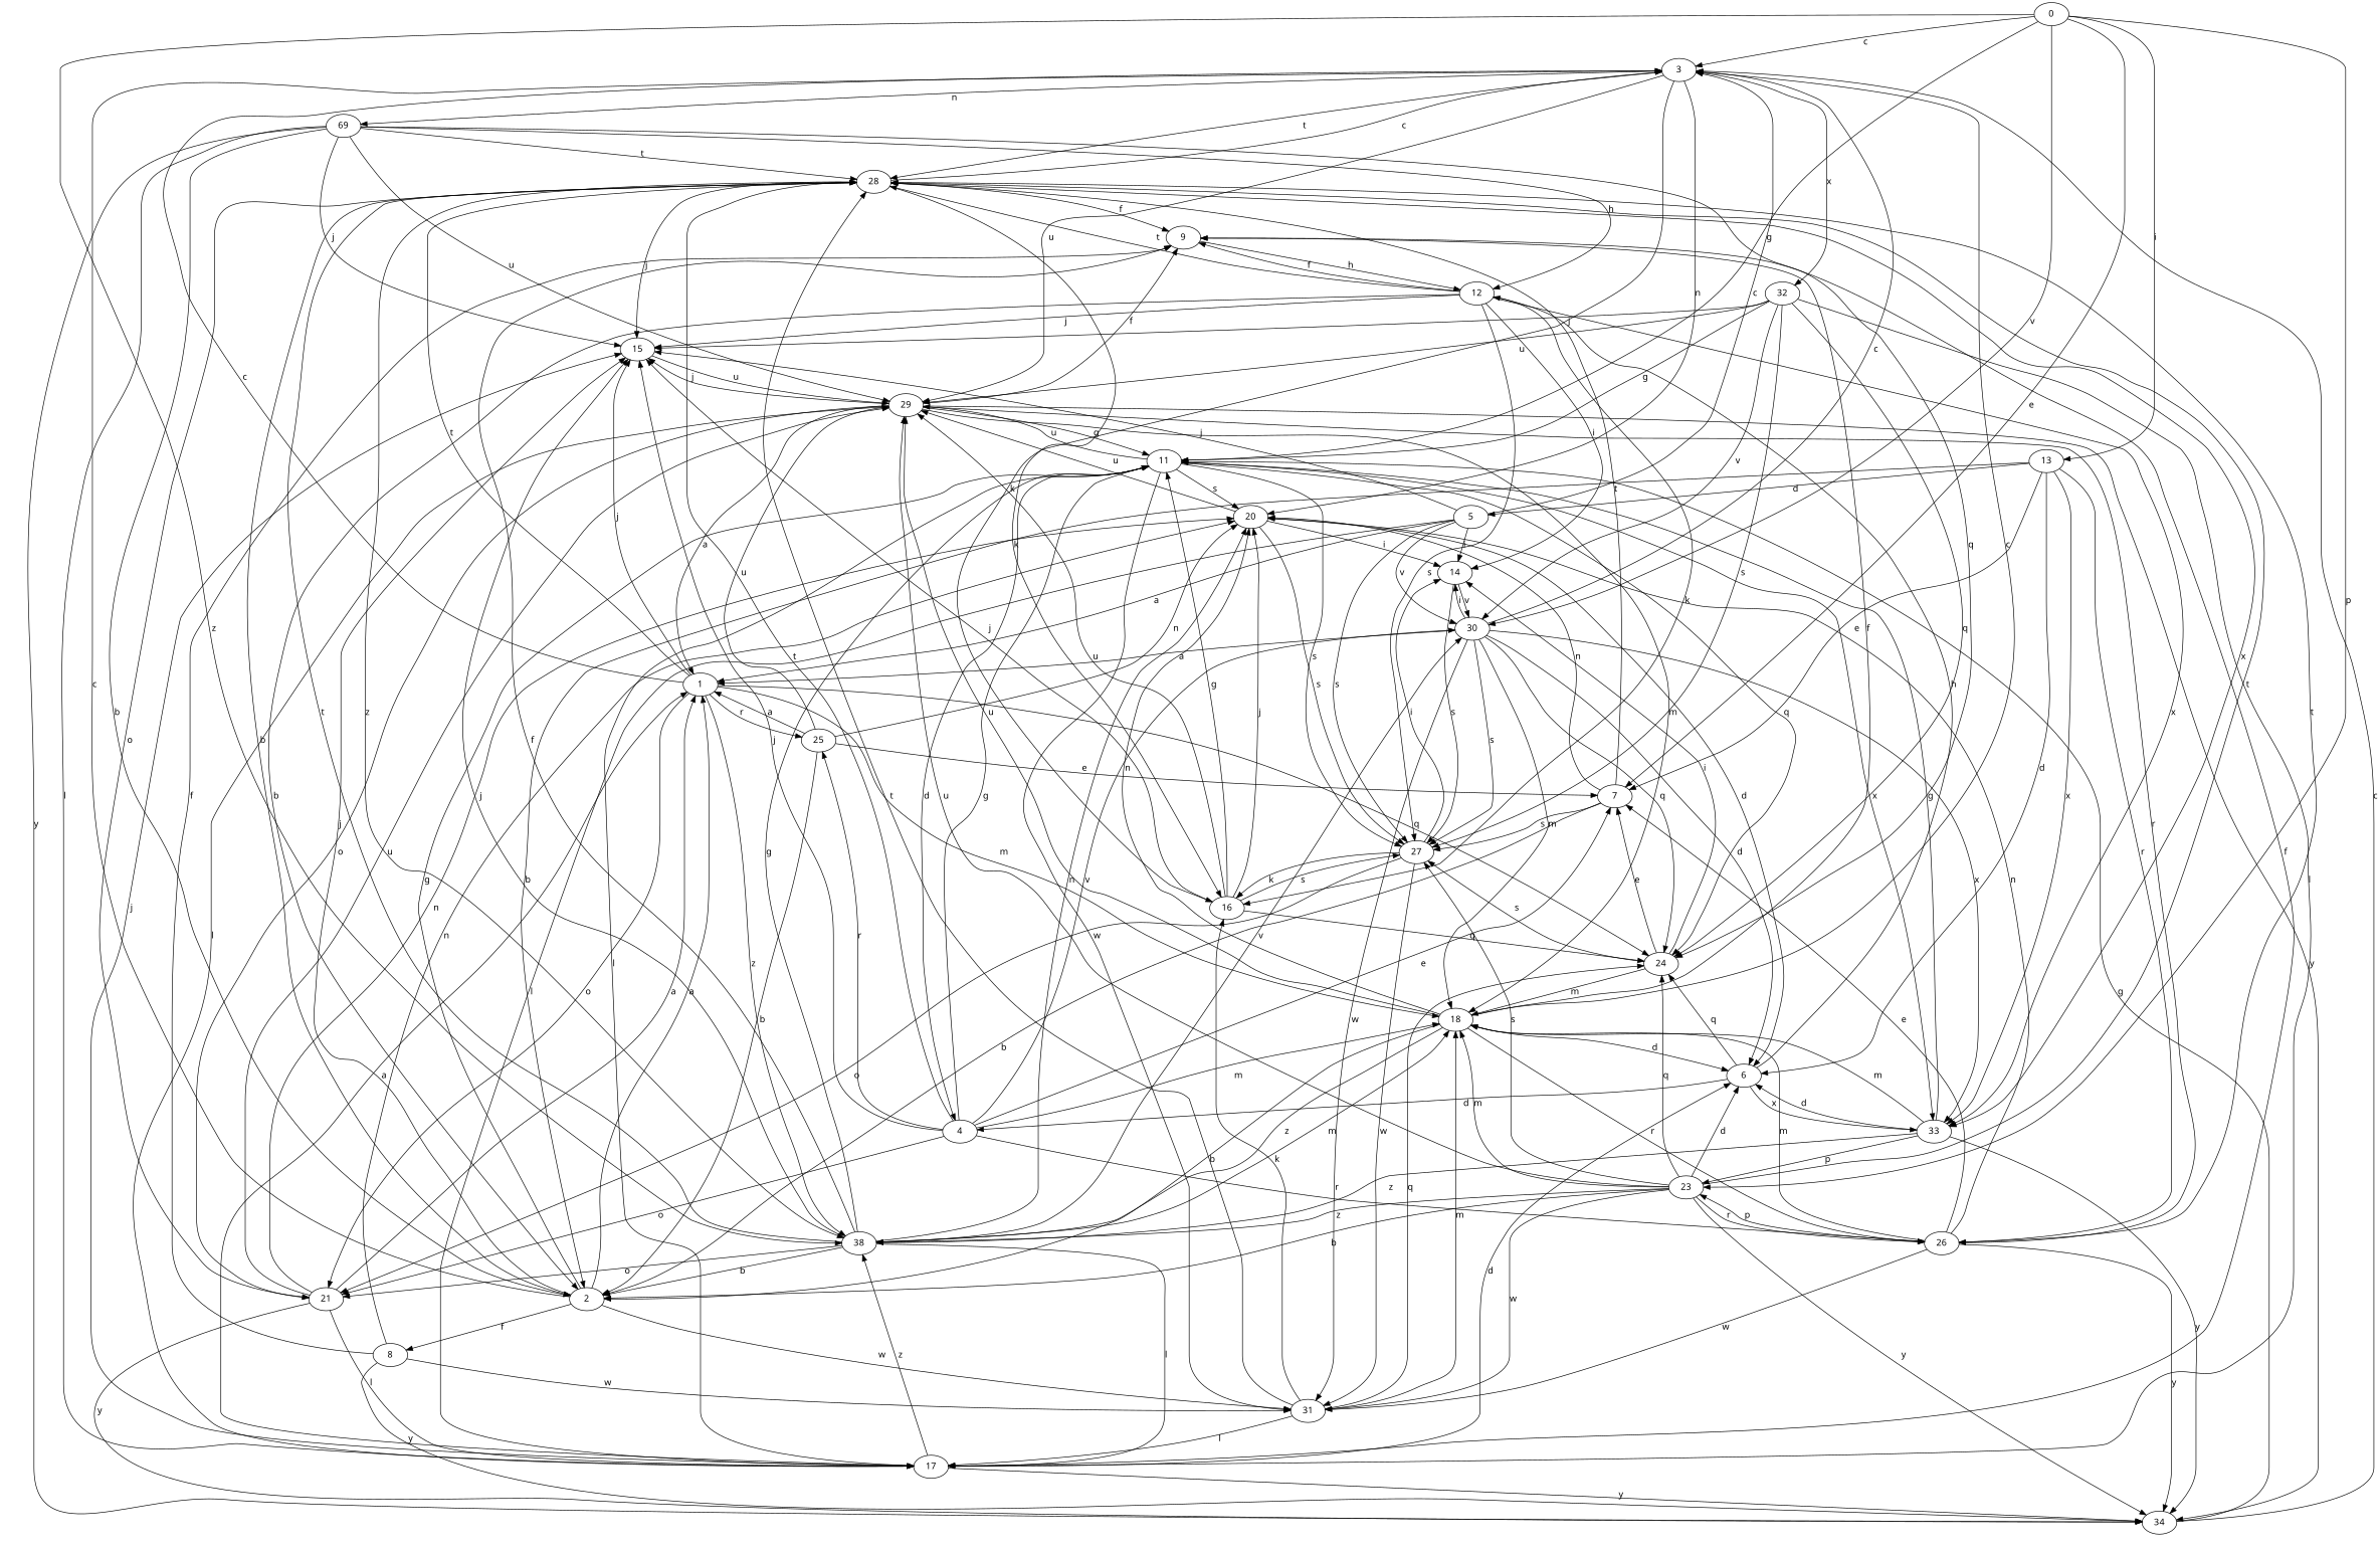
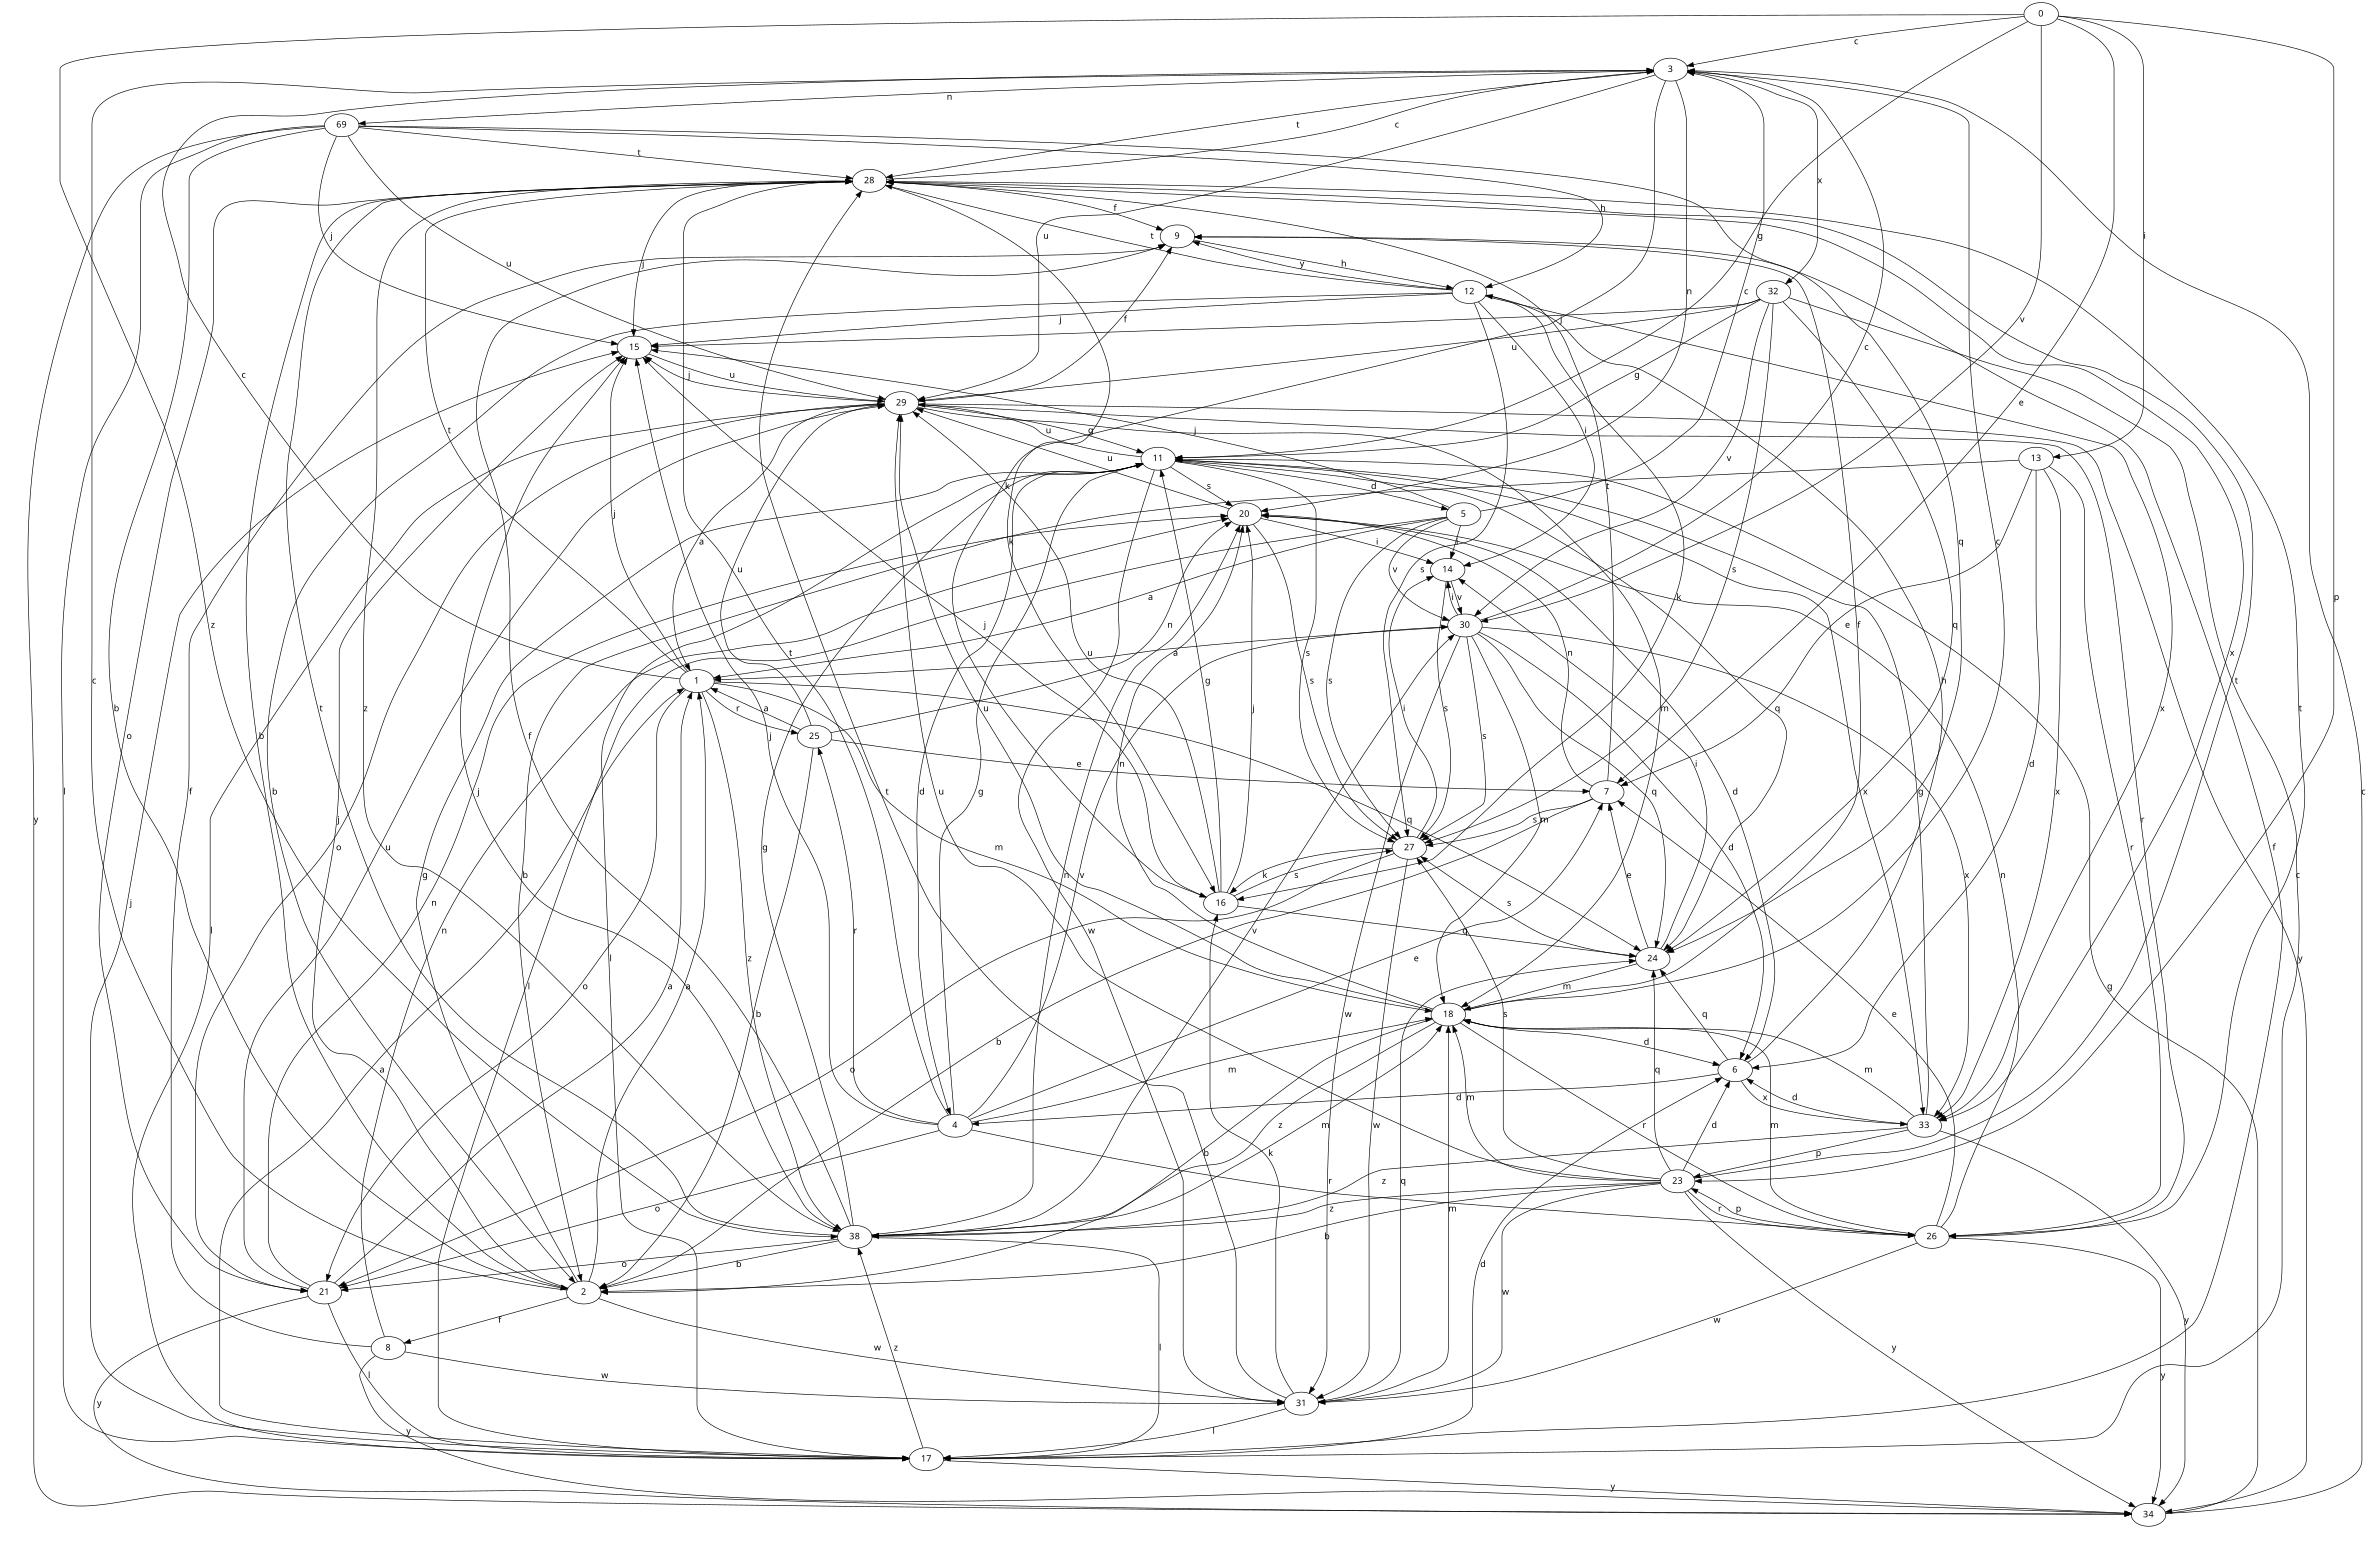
  strict digraph {
    fontname="Noto Sans"
    node [fontname="Noto Sans"]
    edge [fontname="Noto Sans"]
    0
    3
    7
    11
    13
    23
    30
    38
    28
    16
    n11 [label=69]
    20
    29
    32
    2
    27
    24
    31
    4
    5
    17
    33
    26
    6
    18
    34
    1
    14
    15
    21
    9
    25
    8
    12
    0 -> 3 [label=c]
    0 -> 7 [label=e]
    0 -> 11 [label=g]
    0 -> 13 [label=i]
    0 -> 23 [label=p]
    0 -> 30 [label=v]
    0 -> 38 [label=z]
    3 -> 28 [label=t]
    3 -> 16 [label=k]
    3 -> n11 [label=n]
    3 -> 20 [label=n]
    3 -> 29 [label=u]
    3 -> 32 [label=x]
    7 -> 28 [label=t]
    7 -> 20 [label=n]
    7 -> 2 [label=b]
    7 -> 27 [label=s]
    11 -> 20 [label=s]
    11 -> 29 [label=u]
    11 -> 27 [label=s]
    11 -> 24 [label=q]
    11 -> 31 [label=w]
    11 -> 4 [label=d]
-   13 -> 5 [label=d]
+   11 -> 5 [label=d]
    11 -> 17 [label=l]
    11 -> 33 [label=x]
    13 -> 7 [label=e]
    13 -> 2 [label=b]
    13 -> 33 [label=x]
    13 -> 26 [label=r]
    13 -> 6 [label=d]
    23 -> 38 [label=z]
    23 -> 28 [label=t]
    23 -> 29 [label=u]
    23 -> 2 [label=b]
    23 -> 27 [label=s]
    23 -> 24 [label=q]
    23 -> 31 [label=w]
    23 -> 26 [label=r]
    23 -> 6 [label=d]
    23 -> 18 [label=m]
    23 -> 34 [label=y]
    30 -> 3 [label=c]
    30 -> 27 [label=s]
    30 -> 24 [label=q]
    30 -> 31 [label=w]
    30 -> 33 [label=x]
    30 -> 6 [label=d]
    30 -> 18 [label=m]
    30 -> 1 [label=a]
    30 -> 14 [label=i]
    38 -> 11 [label=g]
    38 -> 30 [label=v]
    38 -> 28 [label=t]
    38 -> 20 [label=n]
    38 -> 2 [label=b]
    38 -> 17 [label=l]
    38 -> 18 [label=m]
    38 -> 15 [label=j]
    38 -> 21 [label=o]
    38 -> 9 [label=f]
    28 -> 3 [label=c]
    28 -> 38 [label=z]
    28 -> 16 [label=k]
    28 -> 2 [label=b]
    28 -> 33 [label=x]
    28 -> 15 [label=j]
    28 -> 21 [label=o]
    28 -> 9 [label=f]
    16 -> 11 [label=g]
    16 -> 20 [label=j]
    16 -> 29 [label=u]
    16 -> 27 [label=s]
    16 -> 24 [label=q]
    16 -> 15 [label=j]
    n11 -> 28 [label=t]
    n11 -> 29 [label=u]
    n11 -> 2 [label=b]
    n11 -> 24 [label=q]
    n11 -> 17 [label=l]
    n11 -> 34 [label=y]
    n11 -> 15 [label=j]
    n11 -> 12 [label=h]
    20 -> 29 [label=u]
    20 -> 27 [label=s]
    20 -> 6 [label=d]
    20 -> 14 [label=i]
    29 -> 11 [label=g]
    29 -> 17 [label=l]
    29 -> 26 [label=r]
    29 -> 18 [label=m]
    29 -> 34 [label=y]
    29 -> 1 [label=a]
    29 -> 15 [label=j]
    29 -> 21 [label=o]
    29 -> 9 [label=f]
    32 -> 11 [label=g]
    32 -> 30 [label=v]
    32 -> 29 [label=u]
    32 -> 27 [label=s]
    32 -> 24 [label=q]
-   32 -> 17 [label=l]
+   32 -> 17 [label=c]
    32 -> 15 [label=j]
    2 -> 3 [label=c]
    2 -> 11 [label=g]
    2 -> 31 [label=w]
    2 -> 1 [label=a]
    2 -> 15 [label=j]
    2 -> 8 [label=f]
    27 -> 16 [label=k]
    27 -> 31 [label=w]
    27 -> 14 [label=i]
    27 -> 21 [label=o]
    24 -> 7 [label=e]
    24 -> 27 [label=s]
    24 -> 18 [label=m]
    24 -> 14 [label=i]
    31 -> 28 [label=t]
    31 -> 16 [label=k]
    31 -> 24 [label=q]
    31 -> 17 [label=l]
    31 -> 18 [label=m]
    4 -> 7 [label=e]
    4 -> 11 [label=g]
    4 -> 30 [label=v]
    4 -> 28 [label=t]
    4 -> 26 [label=r]
    4 -> 18 [label=m]
    4 -> 15 [label=j]
    4 -> 21 [label=o]
    4 -> 25 [label=r]
    5 -> 3 [label=c]
    5 -> 30 [label=v]
    5 -> 27 [label=s]
    5 -> 17 [label=l]
    5 -> 1 [label=a]
    5 -> 14 [label=i]
    5 -> 15 [label=j]
    17 -> 38 [label=z]
    17 -> 6 [label=d]
    17 -> 34 [label=y]
    17 -> 1 [label=a]
    17 -> 15 [label=j]
    17 -> 9 [label=f]
    33 -> 11 [label=g]
    33 -> 23 [label=p]
    33 -> 38 [label=z]
    33 -> 6 [label=d]
    33 -> 18 [label=m]
    33 -> 34 [label=y]
    26 -> 7 [label=e]
    26 -> 23 [label=p]
    26 -> 28 [label=t]
    26 -> 20 [label=n]
    26 -> 31 [label=w]
    26 -> 18 [label=m]
    26 -> 34 [label=y]
    6 -> 24 [label=q]
    6 -> 4 [label=d]
    6 -> 33 [label=x]
    6 -> 12 [label=h]
    18 -> 3 [label=c]
    18 -> 38 [label=z]
    18 -> 20 [label=n]
    18 -> 29 [label=u]
    18 -> 2 [label=b]
    18 -> 26 [label=r]
    18 -> 6 [label=d]
    18 -> 9 [label=f]
    34 -> 3 [label=c]
    34 -> 11 [label=g]
    1 -> 3 [label=c]
    1 -> 38 [label=z]
    1 -> 28 [label=t]
    1 -> 24 [label=q]
    1 -> 18 [label=m]
    1 -> 15 [label=j]
    1 -> 21 [label=o]
    1 -> 25 [label=r]
    14 -> 30 [label=v]
    14 -> 27 [label=s]
    15 -> 29 [label=u]
    21 -> 20 [label=n]
    21 -> 29 [label=u]
    21 -> 17 [label=l]
    21 -> 34 [label=y]
    21 -> 1 [label=a]
    9 -> 12 [label=h]
    25 -> 7 [label=e]
    25 -> 20 [label=n]
    25 -> 29 [label=u]
    25 -> 2 [label=b]
    25 -> 1 [label=a]
    8 -> 20 [label=n]
    8 -> 31 [label=w]
    8 -> 34 [label=y]
    8 -> 9 [label=f]
    12 -> 28 [label=t]
    12 -> 16 [label=k]
    12 -> 2 [label=b]
    12 -> 27 [label=s]
    12 -> 33 [label=x]
    12 -> 14 [label=i]
    12 -> 15 [label=j]
-   12 -> 9 [label=f]
+   12 -> 9 [label=y]
  }
